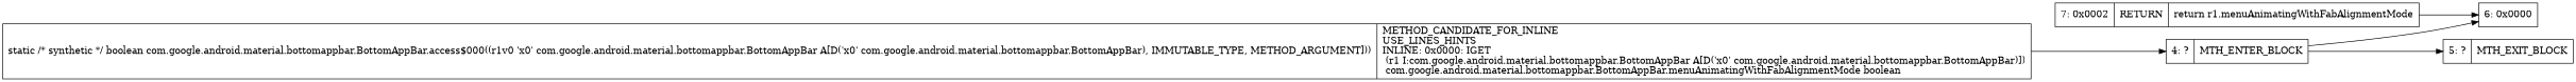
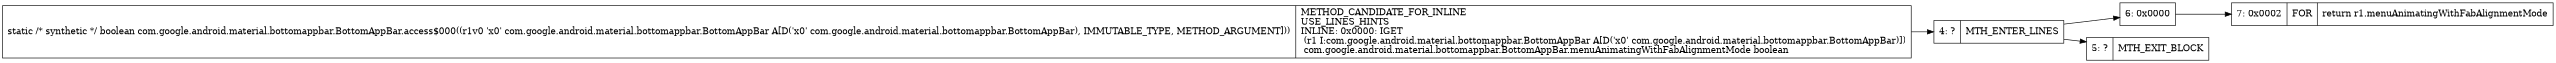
  digraph {
    rankdir=LR
    node [shape=record]
-   n1 [label="{4\:\ ?|MTH_ENTER_BLOCK\l}"]
+   n1 [label="{4\:\ ?|MTH_ENTER_LINES\l}"]
    n2 [label="{6\:\ 0x0000}"]
    n3 [label="{5\:\ ?|MTH_EXIT_BLOCK\l}"]
-   n4 [label="{7\:\ 0x0002|RETURN\l|return r1.menuAnimatingWithFabAlignmentMode\l}"]
+   n4 [label="{7\:\ 0x0002|FOR\l|return r1.menuAnimatingWithFabAlignmentMode\l}"]
    n5 [label="{static \/* synthetic *\/ boolean com.google.android.material.bottomappbar.BottomAppBar.access$000((r1v0 'x0' com.google.android.material.bottomappbar.BottomAppBar A[D('x0' com.google.android.material.bottomappbar.BottomAppBar), IMMUTABLE_TYPE, METHOD_ARGUMENT]))  | METHOD_CANDIDATE_FOR_INLINE\lUSE_LINES_HINTS\lINLINE: 0x0000: IGET  \l  (r1 I:com.google.android.material.bottomappbar.BottomAppBar A[D('x0' com.google.android.material.bottomappbar.BottomAppBar)])\l com.google.android.material.bottomappbar.BottomAppBar.menuAnimatingWithFabAlignmentMode boolean\l}"]
    n1 -> n2
    n1 -> n3
-   n4 -> n2
+   n2 -> n4
    n5 -> n1
  }
